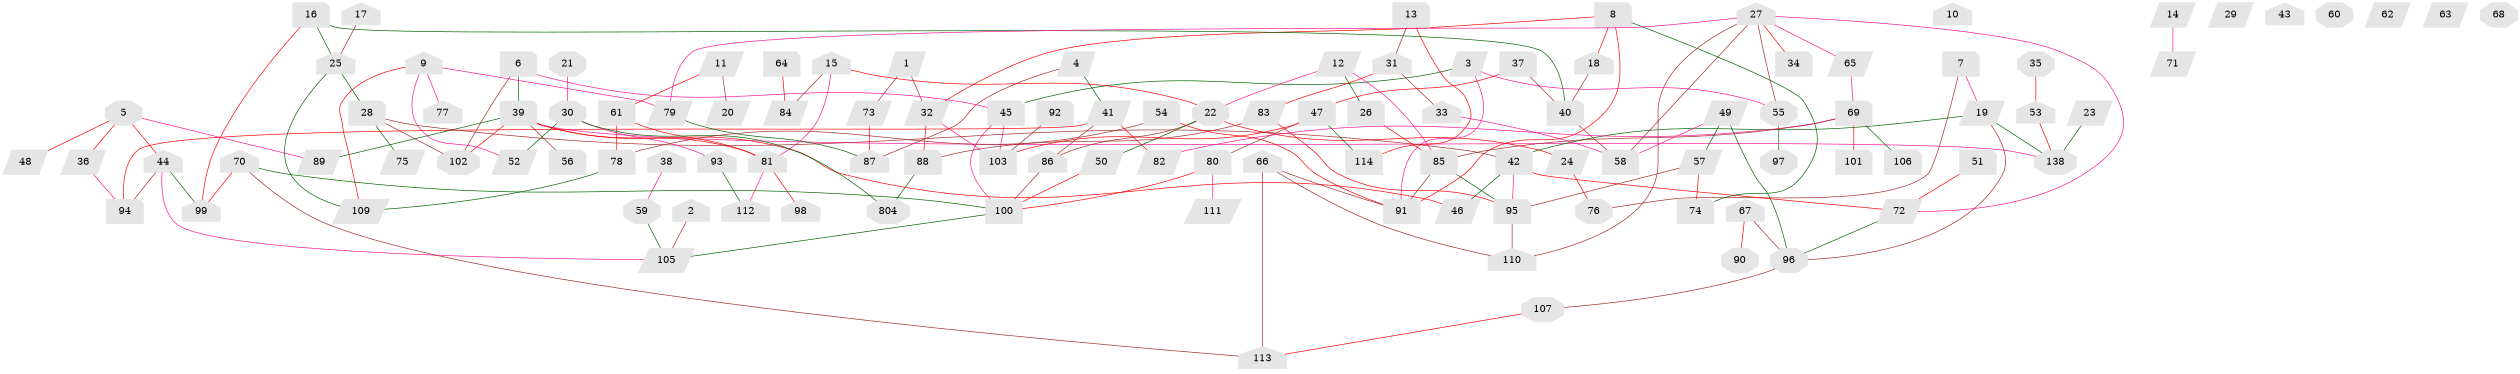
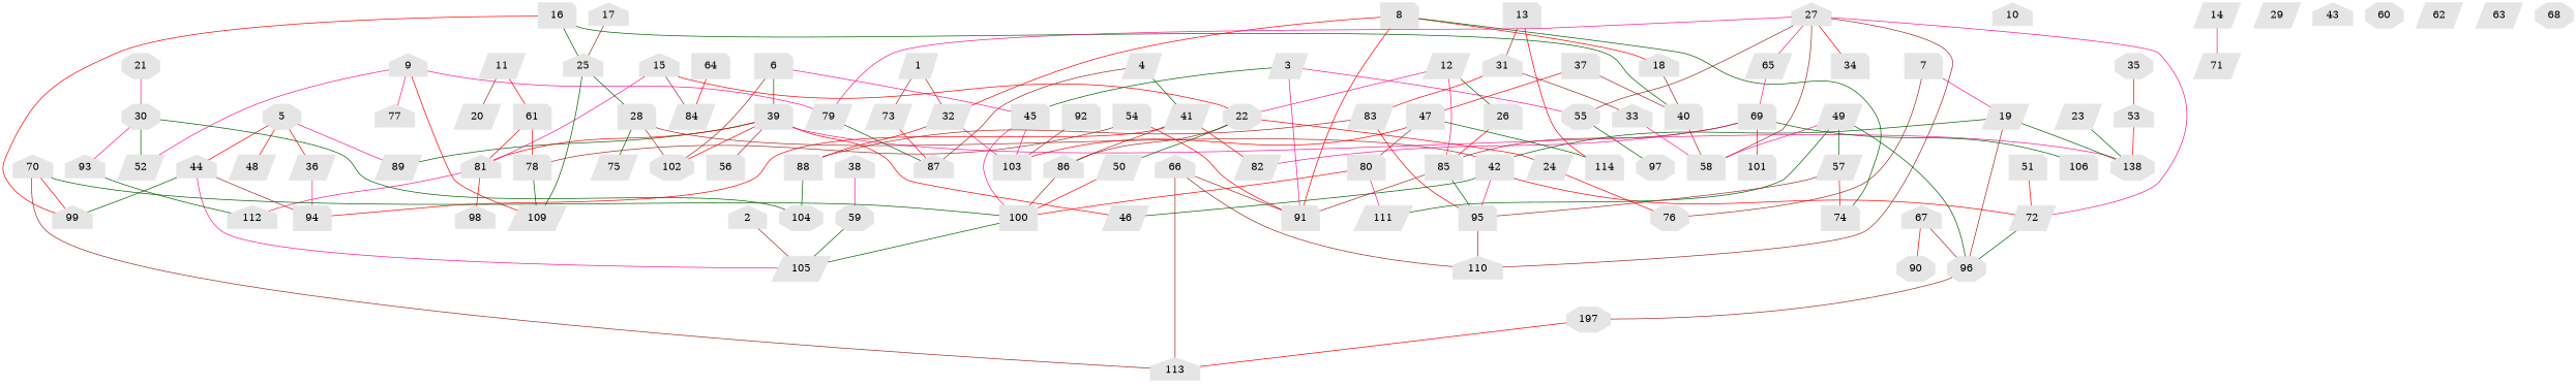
  graph {
    node [color=gray90 shape=parallelogram style=filled]
    edge [color=red]
    1
    32
    73
    88 [shape=note]
    103 [shape=note]
    87 [shape=house]
    2 [shape=house]
    105
    45 [shape=note]
    3
    55 [shape=octagon]
    91 [shape=note]
    100 [shape=note]
    97 [shape=octagon]
    4
    41
    86 [shape=house]
    94 [shape=note]
    82
    5 [shape=octagon]
    36
    44 [shape=house]
    48
    89
    99 [shape=house]
    6 [shape=note]
    39 [shape=note]
    102 [shape=octagon]
    81 [shape=house]
    n30 [label=138 shape=octagon]
    46
    56 [shape=note]
    7 [shape=note]
    19
    76 [shape=octagon]
    42 [shape=note]
    96 [shape=octagon]
    8 [shape=note]
    18 [shape=house]
    74 [shape=note]
    40 [shape=note]
    9 [shape=house]
    52
    77 [shape=house]
    79
    109
    10 [shape=house]
    11
    20
    61 [shape=note]
    78 [shape=note]
    22 [shape=octagon]
    12
    26 [shape=note]
    85 [shape=note]
    24
    50
    95 [shape=note]
    13 [shape=note]
    31 [shape=house]
    114 [shape=note]
    33 [shape=house]
    83
    14
    71
    15 [shape=house]
    84
    98 [shape=house]
    112 [shape=house]
    16 [shape=note]
    25 [shape=house]
    28 [shape=note]
    58 [shape=note]
    17 [shape=house]
    72
-   107 [shape=octagon]
+   107 [shape=octagon label=197]
    21 [shape=octagon]
    30 [shape=octagon]
    93 [shape=house]
-   104 [shape=octagon label=804]
+   104 [shape=octagon]
    23
    75
    27 [shape=house]
    34 [shape=note]
    65
    110 [shape=house]
    69 [shape=note]
    29
    35 [shape=octagon]
    53 [shape=house]
    37 [shape=note]
    47 [shape=note]
    80 [shape=note]
    38 [shape=house]
    59 [shape=octagon]
    43 [shape=house]
    111
    49
    57
    51 [shape=note]
    54 [shape=note]
    60 [shape=octagon]
    62
    63
    64 [shape=note]
    101 [shape=note]
    106 [shape=note]
    66 [shape=house]
    113 [shape=house]
    67 [shape=house]
    90 [shape=octagon]
    68 [shape=octagon]
    70 [shape=house]
    92 [shape=note]
    1 -- 32 [color=brown]
    1 -- 73 [color=brown]
    32 -- 88
    32 -- 103 [color=deeppink]
    73 -- 87
    88 -- 104 [color=darkgreen]
    2 -- 105 [color=brown]
    45 -- 103 [color=deeppink]
    45 -- 100 [color=deeppink]
    3 -- 45 [color=darkgreen]
    3 -- 55 [color=deeppink]
    3 -- 91 [color=deeppink]
    55 -- 97 [color=darkgreen]
    100 -- 105 [color=darkgreen]
    4 -- 87 [color=brown]
    4 -- 41 [color=darkgreen]
    41 -- 86 [color=brown]
    41 -- 94
    41 -- 82
    86 -- 100 [color=brown]
    5 -- 36
    5 -- 44
    5 -- 48
    5 -- 89 [color=deeppink]
    36 -- 94 [color=deeppink]
    44 -- 105 [color=deeppink]
    44 -- 94 [color=brown]
    44 -- 99 [color=darkgreen]
    6 -- 45 [color=deeppink]
    6 -- 39 [color=darkgreen]
    6 -- 102 [color=brown]
    39 -- 89 [color=darkgreen]
    39 -- 102
    39 -- 81
    39 -- n30 [color=deeppink]
    39 -- 46
    39 -- 56 [color=brown]
    81 -- 98
    81 -- 112 [color=deeppink]
    7 -- 19 [color=deeppink]
    7 -- 76 [color=brown]
    19 -- n30 [color=darkgreen]
    19 -- 42 [color=darkgreen]
    19 -- 96 [color=brown]
    42 -- 46 [color=darkgreen]
    42 -- 95 [color=deeppink]
    42 -- 72
    96 -- 107 [color=brown]
    8 -- 32
    8 -- 91
    8 -- 18
    8 -- 74 [color=darkgreen]
    18 -- 40 [color=brown]
    40 -- 58 [color=brown]
    9 -- 52 [color=deeppink]
    9 -- 77 [color=deeppink]
    9 -- 79 [color=deeppink]
    9 -- 109
    79 -- 87 [color=darkgreen]
    11 -- 20 [color=brown]
    11 -- 61
    61 -- 81
    61 -- 78
    78 -- 109 [color=darkgreen]
    22 -- 86 [color=brown]
    22 -- 24
    22 -- 50 [color=darkgreen]
    12 -- 22 [color=deeppink]
    12 -- 26 [color=darkgreen]
    12 -- 85 [color=deeppink]
    26 -- 85
    85 -- 91 [color=brown]
    85 -- 95 [color=darkgreen]
    24 -- 76
    50 -- 100
    95 -- 110 [color=brown]
    13 -- 31 [color=brown]
    13 -- 114
    31 -- 33 [color=brown]
    31 -- 83
    33 -- 58 [color=deeppink]
    83 -- 88 [color=brown]
    83 -- 95
    14 -- 71 [color=deeppink]
    15 -- 81 [color=deeppink]
    15 -- 22
    15 -- 84 [color=brown]
    16 -- 99
    16 -- 40 [color=darkgreen]
    16 -- 25 [color=darkgreen]
    25 -- 109 [color=darkgreen]
    25 -- 28 [color=darkgreen]
    28 -- 102 [color=brown]
    28 -- 42 [color=brown]
    28 -- 75 [color=darkgreen]
    17 -- 25 [color=brown]
    72 -- 96 [color=darkgreen]
    107 -- 113
    21 -- 30 [color=deeppink]
    30 -- 52 [color=darkgreen]
    30 -- 93 [color=deeppink]
    30 -- 104 [color=darkgreen]
    93 -- 112 [color=darkgreen]
    23 -- n30 [color=darkgreen]
    27 -- 55 [color=brown]
    27 -- 79 [color=deeppink]
    27 -- 58 [color=brown]
    27 -- 72 [color=deeppink]
    27 -- 34
    27 -- 65 [color=deeppink]
    27 -- 110 [color=brown]
    65 -- 69 [color=deeppink]
    69 -- 82 [color=deeppink]
    69 -- 85 [color=brown]
    69 -- 101
    69 -- 106 [color=darkgreen]
    35 -- 53
    53 -- n30
    37 -- 40 [color=brown]
    37 -- 47
    47 -- 103
    47 -- 114 [color=darkgreen]
    47 -- 80 [color=brown]
    80 -- 100
    80 -- 111 [color=deeppink]
    38 -- 59 [color=deeppink]
    59 -- 105 [color=darkgreen]
    49 -- 96 [color=darkgreen]
    49 -- 58 [color=deeppink]
+   49 -- 111 [color=darkgreen]
    49 -- 57 [color=darkgreen]
    57 -- 74
    57 -- 95 [color=brown]
    51 -- 72
    54 -- 91
    54 -- 78 [color=brown]
    64 -- 84
    66 -- 91 [color=brown]
    66 -- 110 [color=brown]
    66 -- 113 [color=brown]
    67 -- 96 [color=brown]
    67 -- 90
    70 -- 100 [color=darkgreen]
    70 -- 99
    70 -- 113 [color=brown]
    92 -- 103 [color=brown]
  }
